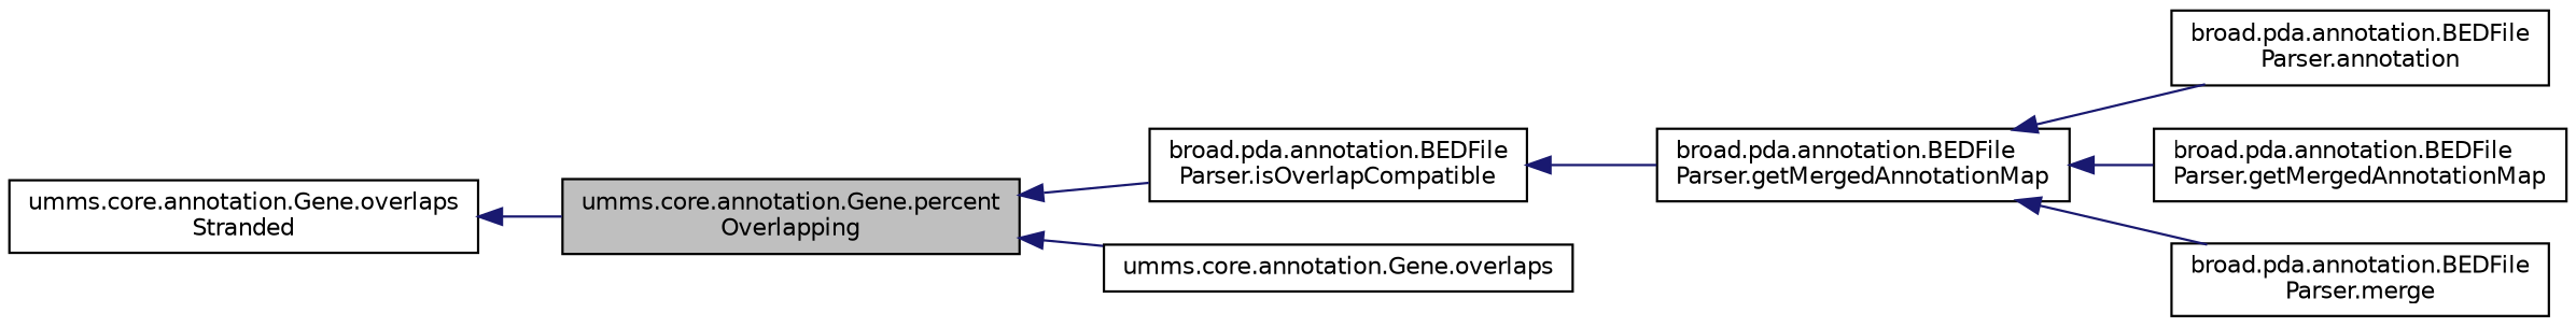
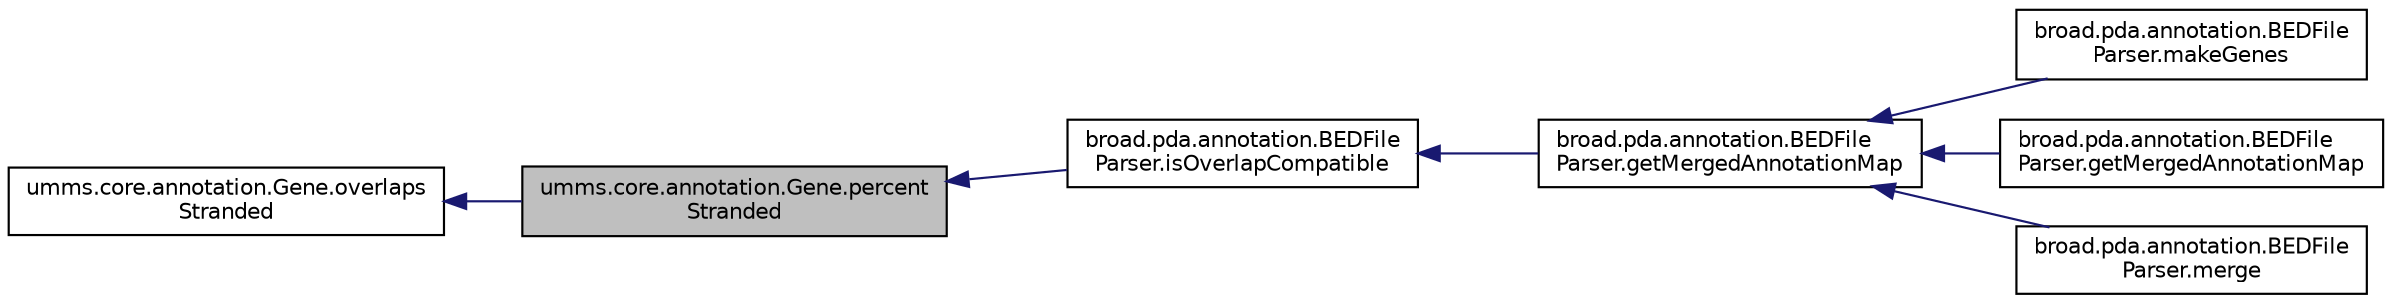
  digraph {
    rankdir=LR
    node [color=black fillcolor=white fontname=Helvetica fontsize=10 shape=record style=filled]
    edge [color=midnightblue dir=back fontname=Helvetica fontsize=10 labelfontname=Helvetica labelfontsize=10 style=solid]
-   n1 [fillcolor=grey75 fontcolor=black height=0.2 label="umms.core.annotation.Gene.percent\lOverlapping" width=0.4]
+   n1 [fillcolor=grey75 fontcolor=black height=0.2 label="umms.core.annotation.Gene.percent\lStranded" width=0.4]
    n2 [height=0.2 label="broad.pda.annotation.BEDFile\lParser.isOverlapCompatible" width=0.4]
-   n3 [height=0.2 label="umms.core.annotation.Gene.overlaps" width=0.4]
    n4 [height=0.2 label="broad.pda.annotation.BEDFile\lParser.getMergedAnnotationMap" width=0.4]
    n5 [height=0.2 label="umms.core.annotation.Gene.overlaps\lStranded" width=0.4]
-   n6 [height=0.2 label="broad.pda.annotation.BEDFile\lParser.annotation" width=0.4]
+   n6 [height=0.2 label="broad.pda.annotation.BEDFile\lParser.makeGenes" width=0.4]
    n7 [height=0.2 label="broad.pda.annotation.BEDFile\lParser.getMergedAnnotationMap" width=0.4]
    n8 [height=0.2 label="broad.pda.annotation.BEDFile\lParser.merge" width=0.4]
    n1 -> n2
-   n1 -> n3
    n2 -> n4
    n4 -> n6
    n4 -> n7
    n4 -> n8
    n5 -> n1
  }
